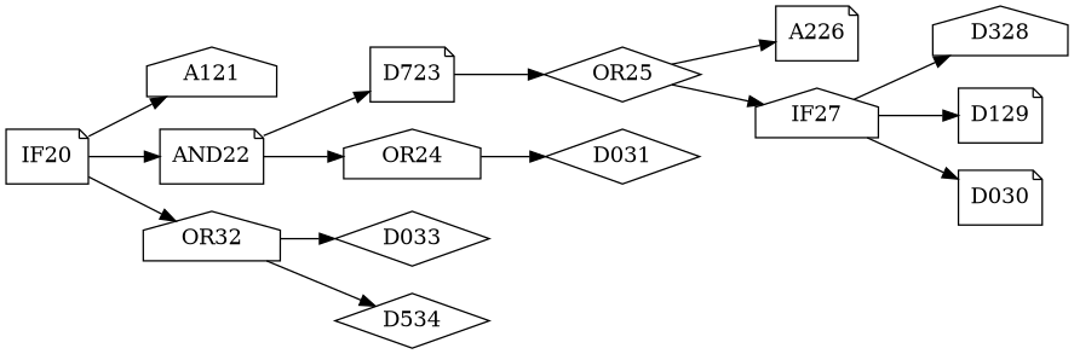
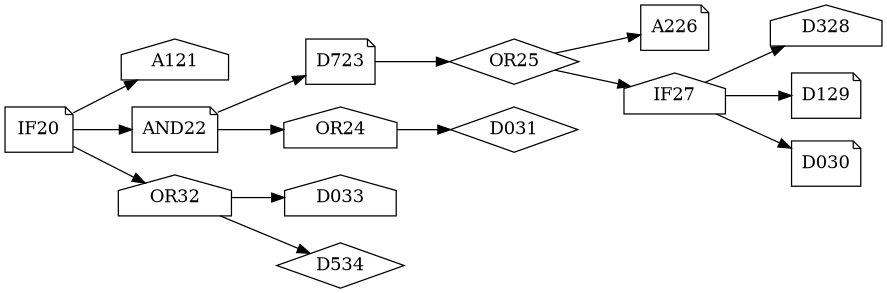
  digraph {
    rankdir=LR
    node [shape=note]
    A121 [shape=house]
    IF20
    AND22
    OR32 [shape=house]
    D723
    OR24 [shape=house]
-   D033 [shape=diamond]
+   D033 [shape=house]
    D534 [shape=diamond]
    OR25 [shape=diamond]
    D031 [shape=diamond]
    A226
    IF27 [shape=house]
    D328 [shape=house]
    D129
    D030
    IF20 -> A121
    IF20 -> AND22
    IF20 -> OR32
    AND22 -> D723
    AND22 -> OR24
    OR32 -> D033
    OR32 -> D534
    D723 -> OR25
    OR24 -> D031
    OR25 -> A226
    OR25 -> IF27
    IF27 -> D328
    IF27 -> D129
    IF27 -> D030
  }
